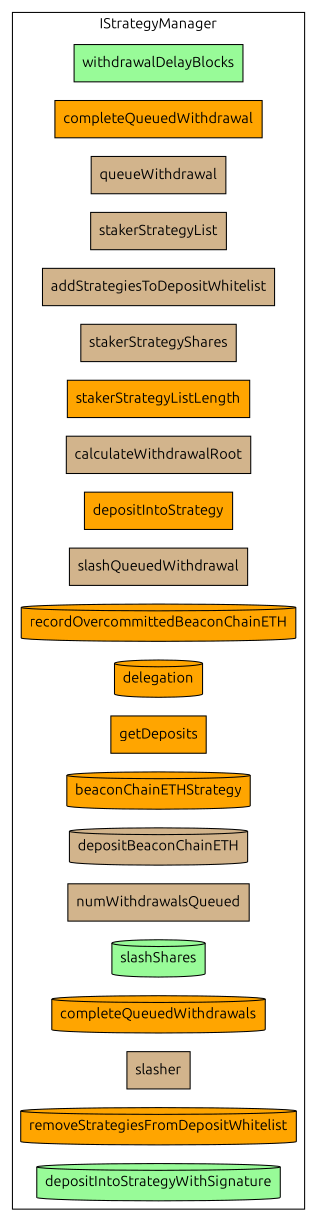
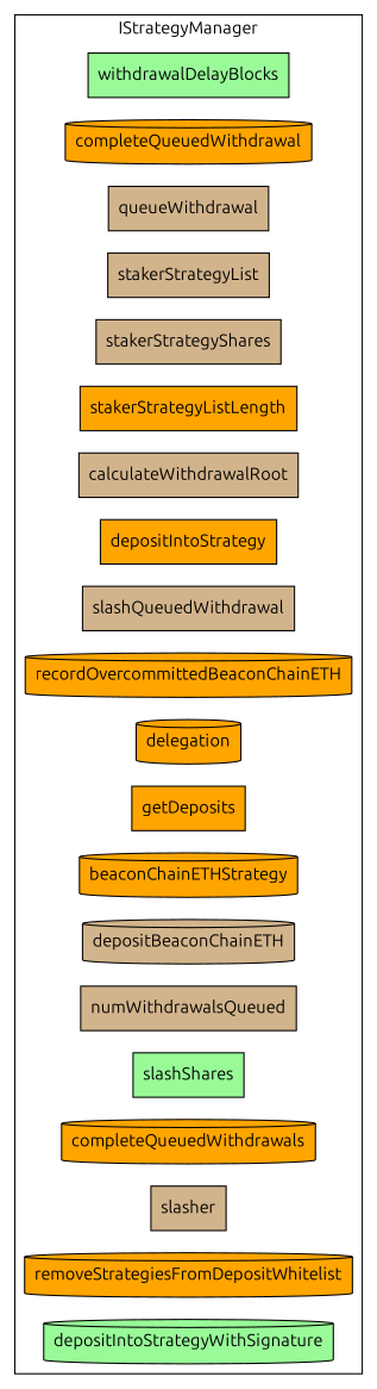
  strict digraph {
    rankdir=LR
    fontname=Ubuntu
    node [style=filled fillcolor=orange shape=box fontname=Ubuntu]
    n1 [label=withdrawalDelayBlocks fillcolor=palegreen]
-   n2 [label=completeQueuedWithdrawal]
+   n2 [label=completeQueuedWithdrawal shape=cylinder]
    n3 [label=queueWithdrawal fillcolor=tan]
    n4 [label=stakerStrategyList fillcolor=tan]
-   n5 [label=addStrategiesToDepositWhitelist fillcolor=tan]
    n6 [label=stakerStrategyShares fillcolor=tan]
    n7 [label=stakerStrategyListLength]
    n8 [label=calculateWithdrawalRoot fillcolor=tan]
    n9 [label=depositIntoStrategy]
    n10 [label=slashQueuedWithdrawal fillcolor=tan]
    n11 [label=recordOvercommittedBeaconChainETH shape=cylinder]
    n12 [label=delegation shape=cylinder]
    n13 [label=getDeposits]
    n14 [label=beaconChainETHStrategy shape=cylinder]
    n15 [label=depositBeaconChainETH fillcolor=tan shape=cylinder]
    n16 [label=numWithdrawalsQueued fillcolor=tan]
-   n17 [label=slashShares fillcolor=palegreen shape=cylinder]
+   n17 [label=slashShares fillcolor=palegreen]
    n18 [label=completeQueuedWithdrawals shape=cylinder]
    n19 [label=slasher fillcolor=tan]
    n20 [label=removeStrategiesFromDepositWhitelist shape=cylinder]
    n21 [label=depositIntoStrategyWithSignature fillcolor=palegreen shape=cylinder]
    subgraph cluster_1 {
      label=IStrategyManager
      n1
      n2
      n3
      n4
-     n5
      n6
      n7
      n8
      n9
      n10
      n11
      n12
      n13
      n14
      n15
      n16
      n17
      n18
      n19
      n20
      n21
    }
    subgraph cluster_2 {
      label="[Solidity]"
    }
  }
